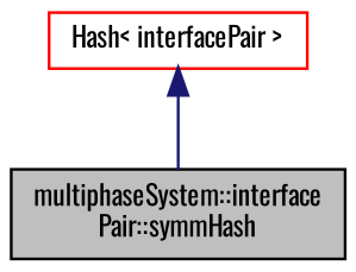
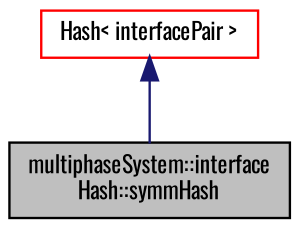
  digraph {
    fontname=Oswald
    node [fontname=Oswald fontsize=10 shape=record]
-   n1 [color=black fillcolor=grey75 fontcolor=black height=0.2 label="multiphaseSystem::interface\lPair::symmHash" style=filled width=0.4]
+   n1 [color=black fillcolor=grey75 fontcolor=black height=0.2 label="multiphaseSystem::interface\lHash::symmHash" style=filled width=0.4]
    n2 [color=red height=0.2 label="Hash\< interfacePair \>" width=0.4]
    n2 -> n1 [color=midnightblue dir=back fontname=Oswald fontsize=10 labelfontname=FreeSans labelfontsize=10 style=solid]
  }
